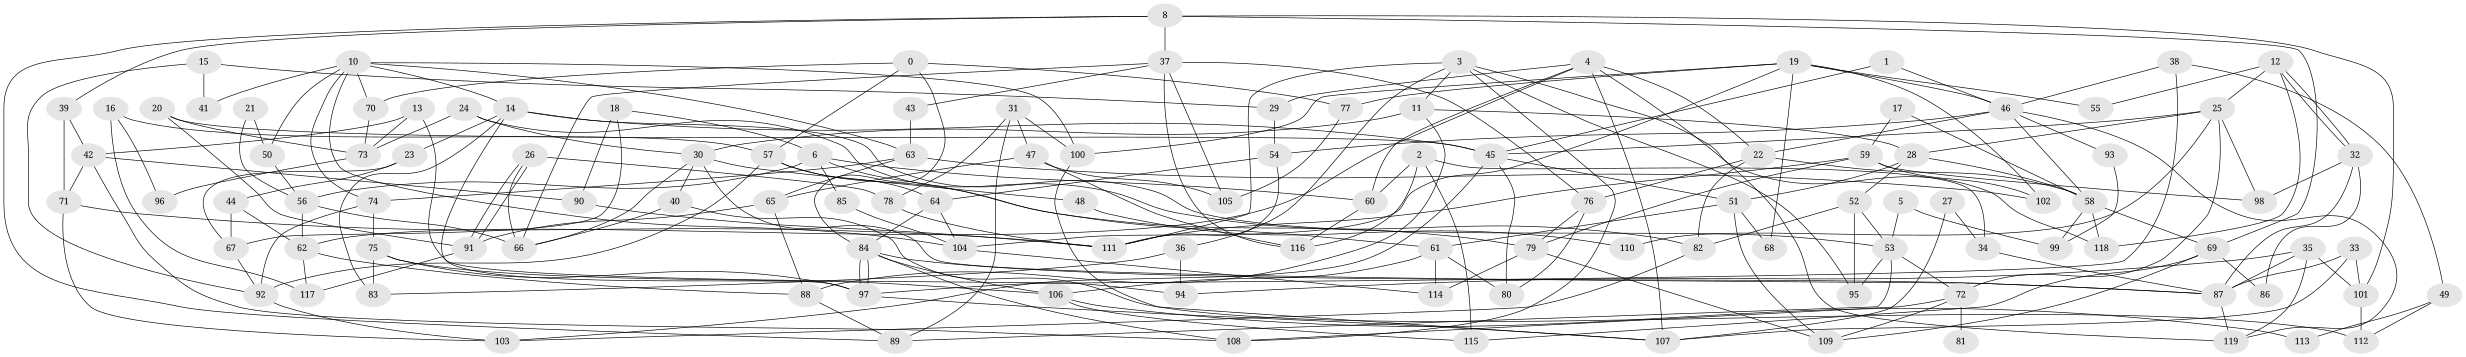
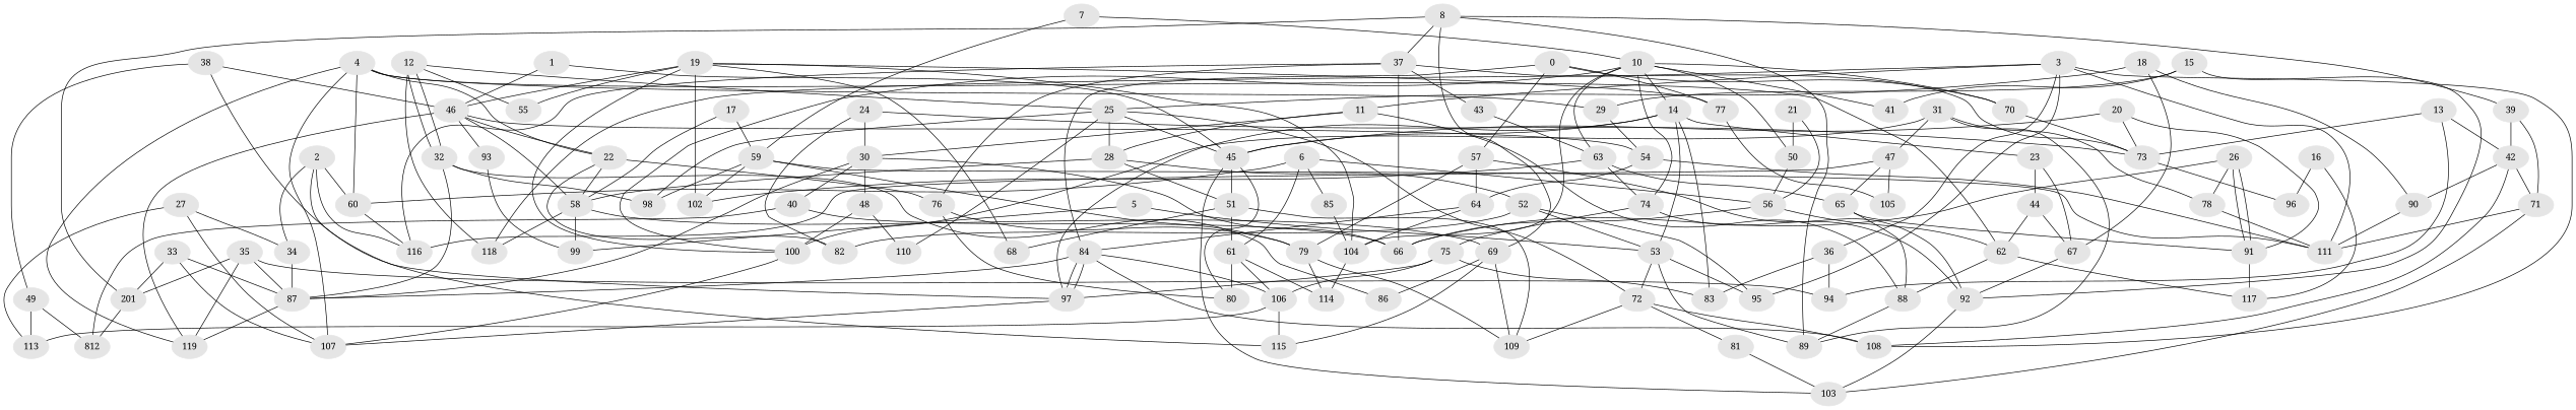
  graph {
    fontname="Noto Serif"
    node [color=gray90 fontname="Noto Serif" style=filled]
    edge [fontname="Noto Serif"]
    1
    45
    46
    51
    80
    103
    22
    119
    58
    54
    93
    2
    34
    60
    115
    116
    87
    3
    11
    36
    95
    108
    111
    118
    28
    30
    88
    94
    83
    4
    29
    62
    107
    76
    82
    117
    5
    53
    99
    89
    72
    6
    56
    61
    85
    66
    106
    114
    104
+   7
    10
    59
    70
    14
    41
    50
    63
    74
    100
    102
    98
    79
    8
    37
    39
    69
-   101
+   101 [label=201]
    43
    105
    42
    71
    86
    109
-   112
+   112 [label=812]
    n75 [label=0]
    57
    77
    84
    92
    64
    73
    97
    23
    65
    75
    52
    40
    48
    12
    25
    32
    55
    110
    13
    90
    96
    67
    44
    15
    16
    17
    18
    19
    68
    20
    91
    21
    24
    81
    26
    78
    27
    113
    31
    47
    33
    35
    38
    49
    1 -- 45
    1 -- 46
    45 -- 51
    45 -- 80
    45 -- 103
    46 -- 22
    46 -- 119
    46 -- 58
    46 -- 54
    46 -- 93
    51 -- 61
    51 -- 109
    51 -- 68
    22 -- 58
    22 -- 76
    22 -- 82
    58 -- 118
    58 -- 99
    58 -- 69
    54 -- 111
    54 -- 64
    93 -- 99
    2 -- 34
    2 -- 60
    2 -- 115
    2 -- 116
    34 -- 87
    60 -- 116
    87 -- 119
    3 -- 11
    3 -- 36
    3 -- 95
    3 -- 108
    3 -- 111
    3 -- 118
    11 -- 28
    11 -- 30
    11 -- 88
    36 -- 94
    36 -- 83
    28 -- 51
    28 -- 58
    28 -- 52
    30 -- 87
    30 -- 66
    30 -- 40
    30 -- 48
    88 -- 89
    4 -- 22
    4 -- 119
    4 -- 60
    4 -- 29
    4 -- 62
    4 -- 107
    29 -- 54
    62 -- 88
    62 -- 117
    76 -- 80
    76 -- 79
    5 -- 53
    5 -- 99
    53 -- 95
    53 -- 89
    53 -- 72
    72 -- 108
    72 -- 109
    72 -- 81
    6 -- 60
    6 -- 56
    6 -- 61
    6 -- 85
    56 -- 62
    56 -- 66
    61 -- 80
    61 -- 106
    61 -- 114
    85 -- 104
    106 -- 115
    106 -- 113
    104 -- 114
+   7 -- 10
+   7 -- 59
    10 -- 104
    10 -- 70
    10 -- 14
    10 -- 41
    10 -- 50
    10 -- 63
    10 -- 74
    10 -- 100
    59 -- 111
    59 -- 102
    59 -- 98
    59 -- 79
    70 -- 73
    14 -- 45
    14 -- 83
    14 -- 53
    14 -- 97
    14 -- 23
    50 -- 56
    63 -- 74
    63 -- 102
    63 -- 65
    74 -- 92
    74 -- 75
    100 -- 107
    79 -- 114
    79 -- 109
    8 -- 89
    8 -- 37
    8 -- 39
    8 -- 69
    8 -- 101
    37 -- 116
    37 -- 76
    37 -- 66
    37 -- 43
-   37 -- 105
+   37 -- 73
    39 -- 42
    39 -- 71
    69 -- 115
    69 -- 86
    69 -- 109
    101 -- 112
    43 -- 63
    42 -- 108
    42 -- 71
    42 -- 90
    71 -- 103
    71 -- 111
    n75 -- 70
    n75 -- 57
    n75 -- 77
    n75 -- 84
    57 -- 79
    57 -- 92
    57 -- 64
    77 -- 105
    84 -- 87
    84 -- 108
    84 -- 106
    84 -- 97
    84 -- 97
    92 -- 103
    64 -- 104
    64 -- 84
    73 -- 96
    97 -- 107
    23 -- 67
    23 -- 44
    65 -- 88
    65 -- 91
    75 -- 83
    75 -- 106
    75 -- 97
    52 -- 95
    52 -- 82
    52 -- 53
    40 -- 66
    40 -- 112
+   48 -- 100
    48 -- 110
    12 -- 118
    12 -- 25
    12 -- 32
    12 -- 32
    12 -- 55
    25 -- 45
    25 -- 28
    25 -- 72
    25 -- 98
    25 -- 110
    32 -- 87
    32 -- 98
    32 -- 86
    13 -- 94
    13 -- 42
    13 -- 73
    90 -- 111
    67 -- 92
    44 -- 62
    44 -- 67
    15 -- 29
    15 -- 41
    15 -- 92
    16 -- 117
-   16 -- 57
    16 -- 96
    17 -- 58
    17 -- 59
-   18 -- 6
+   18 -- 25
    18 -- 90
    18 -- 67
    19 -- 46
    19 -- 104
    19 -- 100
    19 -- 102
    19 -- 77
    19 -- 55
    19 -- 68
    20 -- 45
    20 -- 73
    20 -- 91
    91 -- 117
    21 -- 56
    21 -- 50
    24 -- 30
    24 -- 82
    24 -- 73
-   82 -- 103
+   81 -- 103
    26 -- 66
    26 -- 91
    26 -- 91
    26 -- 78
    78 -- 111
    27 -- 34
    27 -- 107
+   27 -- 113
    31 -- 89
    31 -- 100
    31 -- 78
    31 -- 47
    47 -- 116
    47 -- 105
    47 -- 65
    33 -- 87
    33 -- 107
    33 -- 101
    35 -- 119
    35 -- 87
    35 -- 94
    35 -- 101
    38 -- 46
    38 -- 97
    38 -- 49
    49 -- 112
    49 -- 113
  }
